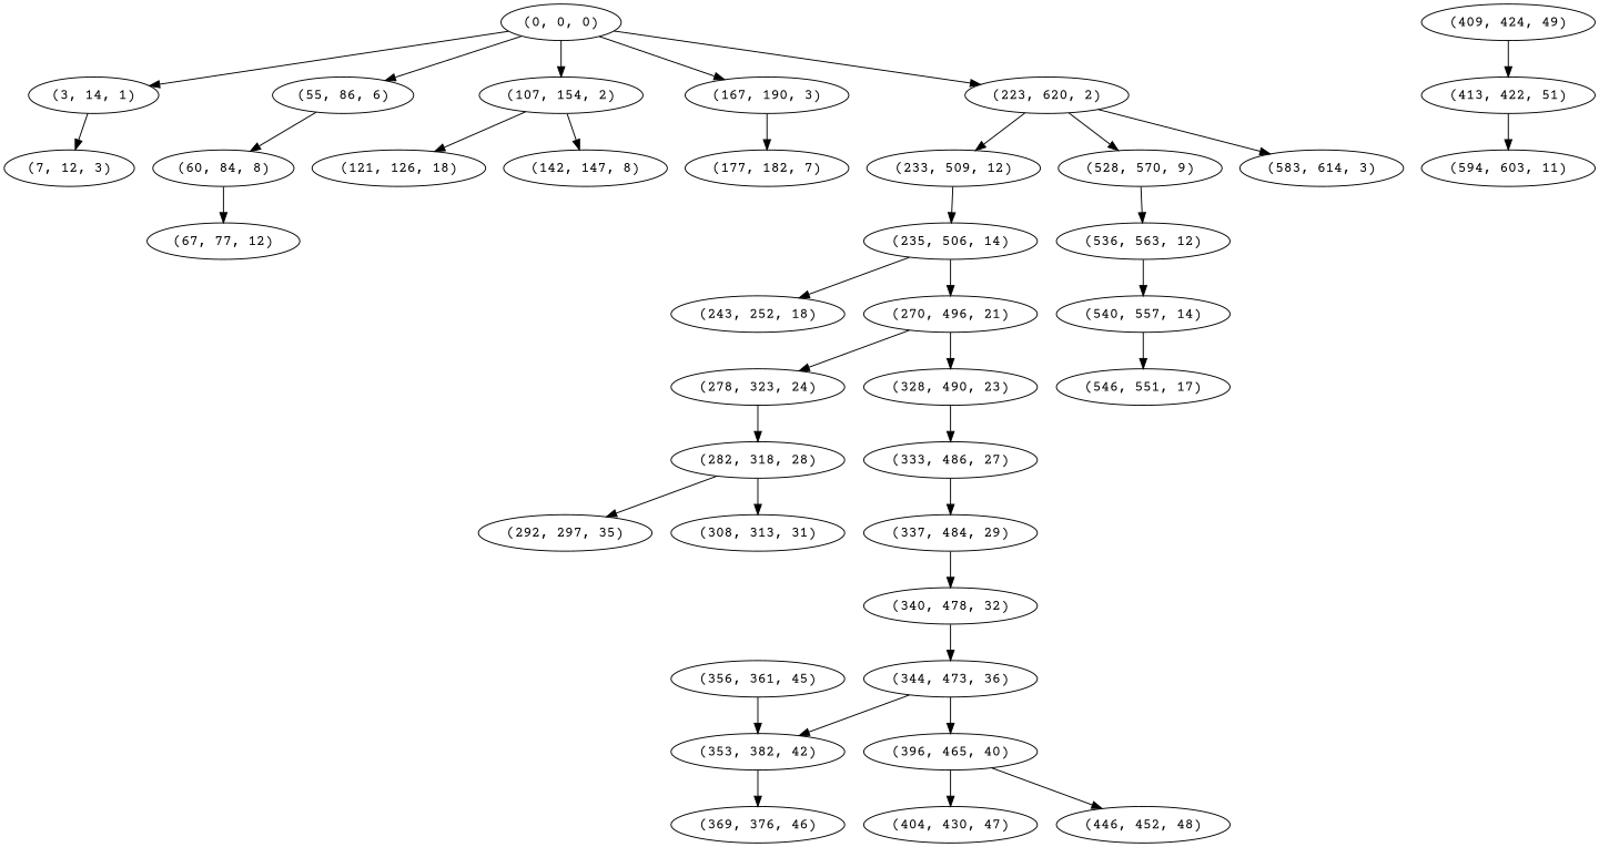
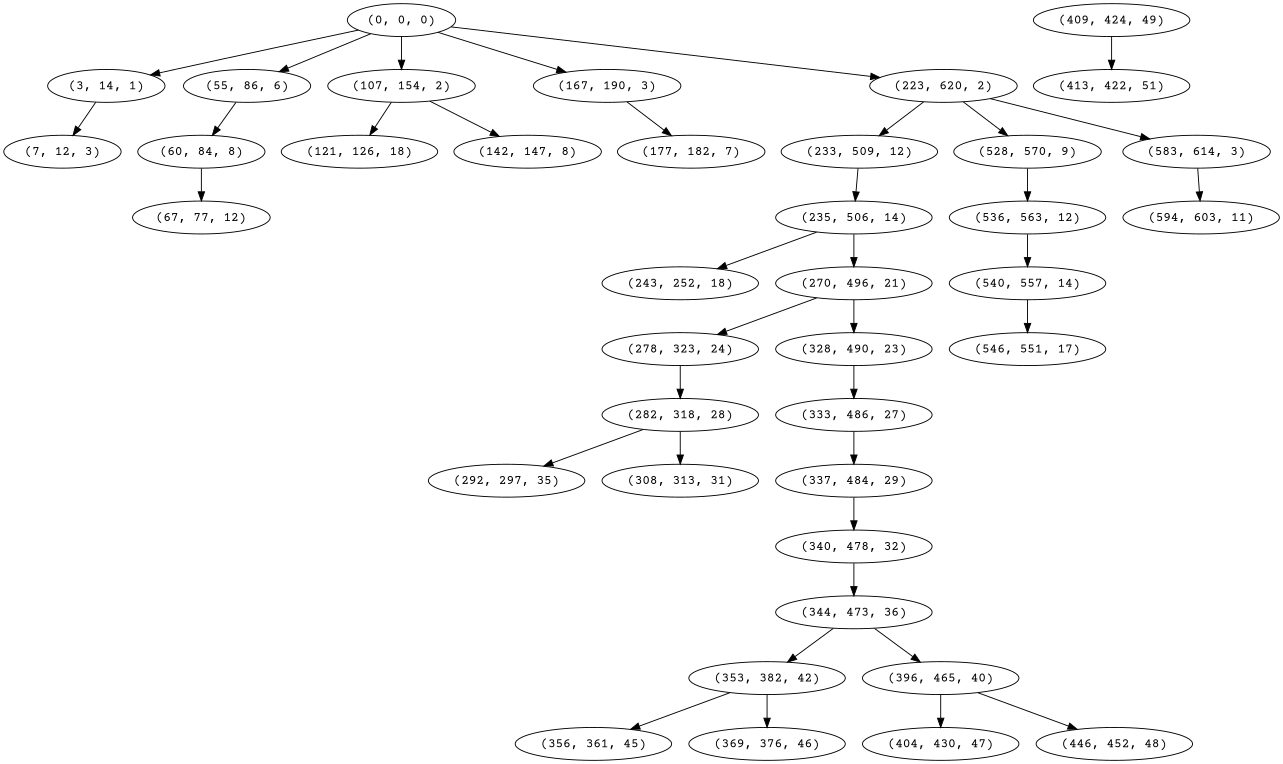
  digraph {
    fontname="Courier Prime"
    node [fontname="Courier Prime"]
    edge [fontname="Courier Prime"]
    "(0, 0, 0)"
    "(3, 14, 1)"
    "(55, 86, 6)"
    n4 [label="(107, 154, 2)"]
    "(167, 190, 3)"
    "(223, 620, 2)"
    "(7, 12, 3)"
    "(60, 84, 8)"
    "(121, 126, 18)"
    "(142, 147, 8)"
    "(177, 182, 7)"
    "(233, 509, 12)"
    "(528, 570, 9)"
    "(583, 614, 3)"
    "(67, 77, 12)"
    "(235, 506, 14)"
    "(536, 563, 12)"
    "(594, 603, 11)"
    "(243, 252, 18)"
    "(270, 496, 21)"
    "(278, 323, 24)"
    "(328, 490, 23)"
    "(282, 318, 28)"
    "(333, 486, 27)"
    "(292, 297, 35)"
    "(308, 313, 31)"
    "(337, 484, 29)"
    "(340, 478, 32)"
    "(344, 473, 36)"
    "(353, 382, 42)"
    "(396, 465, 40)"
    "(356, 361, 45)"
    "(369, 376, 46)"
    "(404, 430, 47)"
    "(446, 452, 48)"
    "(409, 424, 49)"
    "(413, 422, 51)"
    "(540, 557, 14)"
    "(546, 551, 17)"
    "(0, 0, 0)" -> "(3, 14, 1)"
    "(0, 0, 0)" -> "(55, 86, 6)"
    "(0, 0, 0)" -> n4
    "(0, 0, 0)" -> "(167, 190, 3)"
    "(0, 0, 0)" -> "(223, 620, 2)"
    "(3, 14, 1)" -> "(7, 12, 3)"
    "(55, 86, 6)" -> "(60, 84, 8)"
    n4 -> "(121, 126, 18)"
    n4 -> "(142, 147, 8)"
    "(167, 190, 3)" -> "(177, 182, 7)"
    "(223, 620, 2)" -> "(233, 509, 12)"
    "(223, 620, 2)" -> "(528, 570, 9)"
    "(223, 620, 2)" -> "(583, 614, 3)"
    "(60, 84, 8)" -> "(67, 77, 12)"
    "(233, 509, 12)" -> "(235, 506, 14)"
    "(528, 570, 9)" -> "(536, 563, 12)"
-   "(413, 422, 51)" -> "(594, 603, 11)"
+   "(583, 614, 3)" -> "(594, 603, 11)"
    "(235, 506, 14)" -> "(243, 252, 18)"
    "(235, 506, 14)" -> "(270, 496, 21)"
    "(536, 563, 12)" -> "(540, 557, 14)"
    "(270, 496, 21)" -> "(278, 323, 24)"
    "(270, 496, 21)" -> "(328, 490, 23)"
    "(278, 323, 24)" -> "(282, 318, 28)"
    "(328, 490, 23)" -> "(333, 486, 27)"
    "(282, 318, 28)" -> "(292, 297, 35)"
    "(282, 318, 28)" -> "(308, 313, 31)"
    "(333, 486, 27)" -> "(337, 484, 29)"
    "(337, 484, 29)" -> "(340, 478, 32)"
    "(340, 478, 32)" -> "(344, 473, 36)"
    "(344, 473, 36)" -> "(353, 382, 42)"
    "(344, 473, 36)" -> "(396, 465, 40)"
-   "(356, 361, 45)" -> "(353, 382, 42)"
+   "(353, 382, 42)" -> "(356, 361, 45)"
    "(353, 382, 42)" -> "(369, 376, 46)"
    "(396, 465, 40)" -> "(404, 430, 47)"
    "(396, 465, 40)" -> "(446, 452, 48)"
    "(409, 424, 49)" -> "(413, 422, 51)"
    "(540, 557, 14)" -> "(546, 551, 17)"
  }
